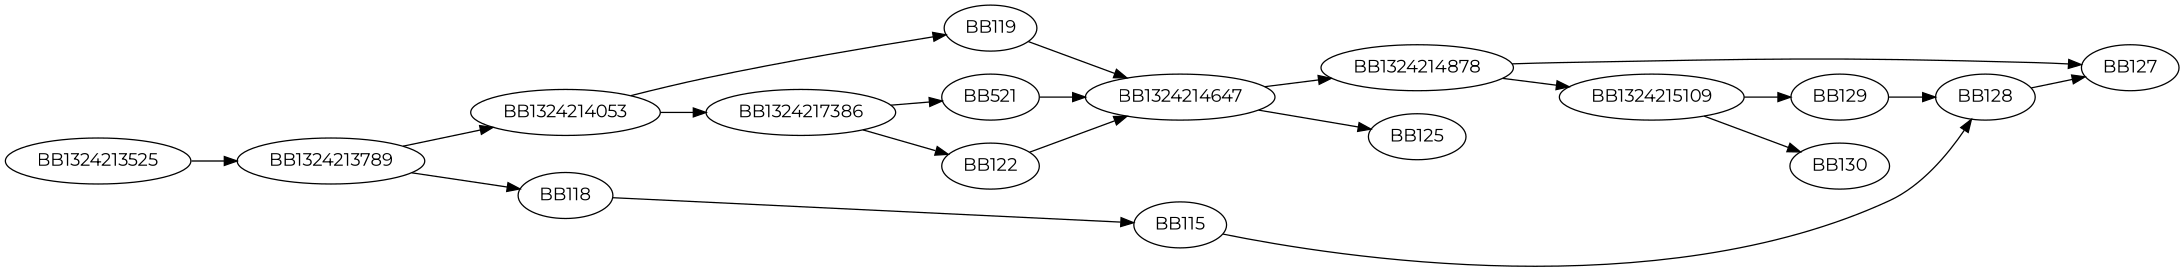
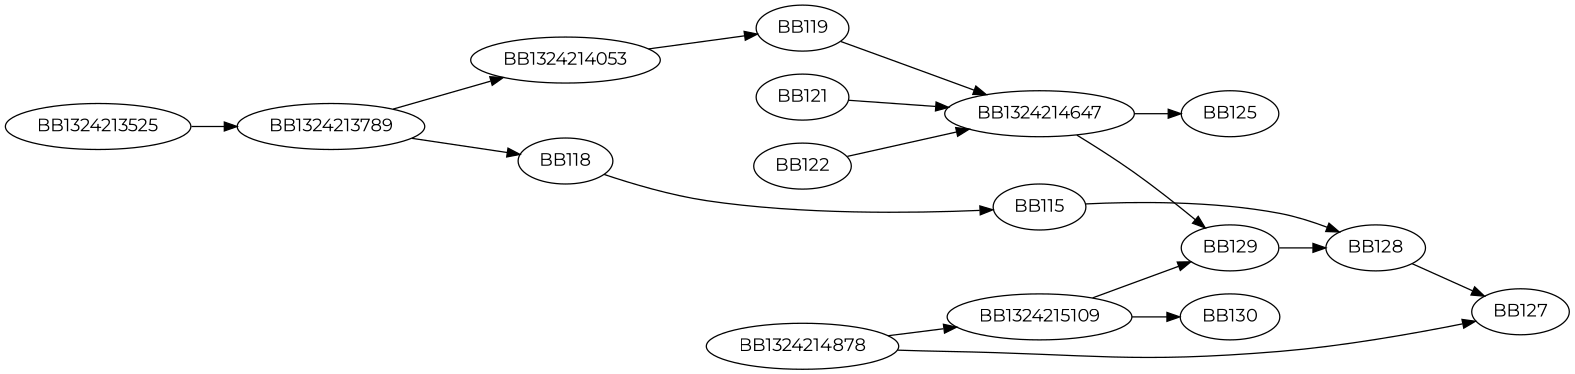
  digraph {
    fontname=Montserrat
    rankdir=LR
    node [fontname=Montserrat]
    edge [fontname=Montserrat]
    BB1324213525
    BB1324213789
    BB115
    BB128
    BB1324214053
    BB118
    BB127
    BB119
-   BB1324217386
    BB1324214647
-   BB121 [label=BB521]
+   BB121
    BB122
    BB1324214878
    BB125
    BB1324215109
    BB129
    BB130
    BB1324213525 -> BB1324213789
    BB1324213789 -> BB1324214053
    BB1324213789 -> BB118
    BB115 -> BB128
    BB128 -> BB127
    BB1324214053 -> BB119
-   BB1324214053 -> BB1324217386
    BB118 -> BB115
    BB119 -> BB1324214647
-   BB1324217386 -> BB121
-   BB1324217386 -> BB122
-   BB1324214647 -> BB1324214878
+   BB1324214647 -> BB129
    BB1324214647 -> BB125
    BB121 -> BB1324214647
    BB122 -> BB1324214647
    BB1324214878 -> BB127
    BB1324214878 -> BB1324215109
    BB1324215109 -> BB129
    BB1324215109 -> BB130
    BB129 -> BB128
  }
